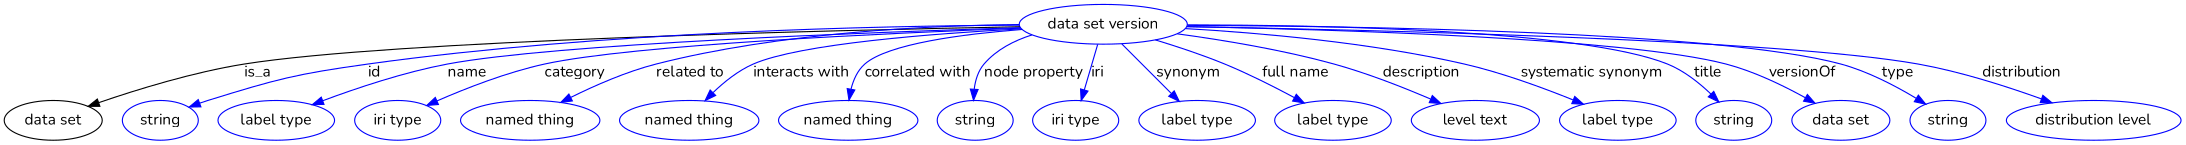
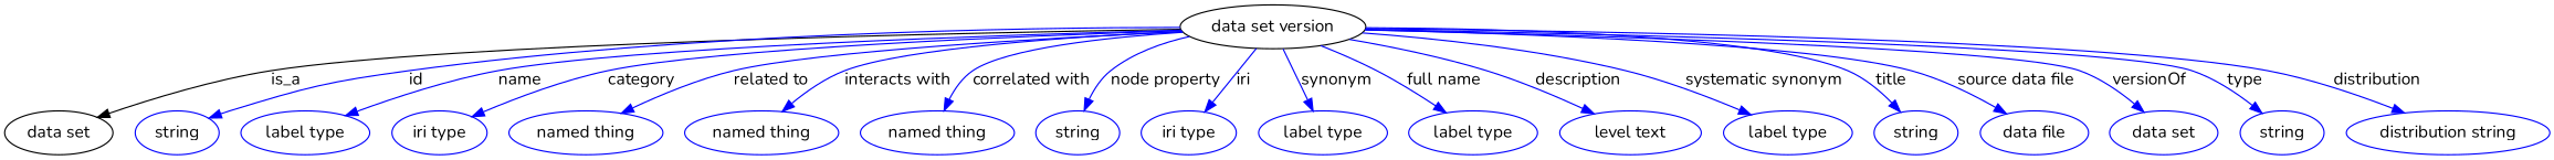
  digraph {
    fontname=Nunito
    node [fontname=Nunito color=blue]
    edge [fontname=Nunito color=blue style=solid]
-   n1 [height=0.5 label="data set version" width=1.8234]
+   n1 [height=0.5 label="data set version" width=1.8234 color=""]
    "data set" [height=0.5 width=1.0471 color=""]
    n3 [height=0.5 label=string width=0.84854]
    n4 [height=0.5 label="label type" width=1.2638]
    n5 [height=0.5 label="iri type" width=1.011]
    n6 [height=0.5 label="named thing" width=1.5346]
    n7 [height=0.5 label="named thing" width=1.5346]
    n8 [height=0.5 label="named thing" width=1.5346]
    n9 [height=0.5 label=string width=0.84854]
    n10 [height=0.5 label="iri type" width=1.011]
    n11 [height=0.5 label="label type" width=1.2638]
    n12 [height=0.5 label="label type" width=1.2638]
    n13 [height=0.5 label="level text" width=1.6068]
    n14 [height=0.5 label="label type" width=1.2638]
    n15 [height=0.5 label=string width=0.84854]
+   n16 [height=0.5 label="data file" width=1.1013]
    n17 [height=0.5 label="data set" width=1.0471]
    n18 [height=0.5 label=string width=0.84854]
-   n19 [height=0.5 label="distribution level" width=1.9679]
+   n19 [height=0.5 label="distribution string" width=1.9679]
    n1 -> "data set" [label=is_a color="" style=""]
    n1 -> n3 [label=id]
    n1 -> n4 [label=name]
    n1 -> n5 [label=category]
    n1 -> n6 [label="related to"]
    n1 -> n7 [label="interacts with"]
    n1 -> n8 [label="correlated with"]
    n1 -> n9 [label="node property"]
    n1 -> n10 [label=iri]
    n1 -> n11 [label=synonym]
    n1 -> n12 [label="full name"]
    n1 -> n13 [label=description]
    n1 -> n14 [label="systematic synonym"]
    n1 -> n15 [label=title]
+   n1 -> n16 [label="source data file"]
    n1 -> n17 [label=versionOf]
    n1 -> n18 [label=type]
    n1 -> n19 [label=distribution]
  }
